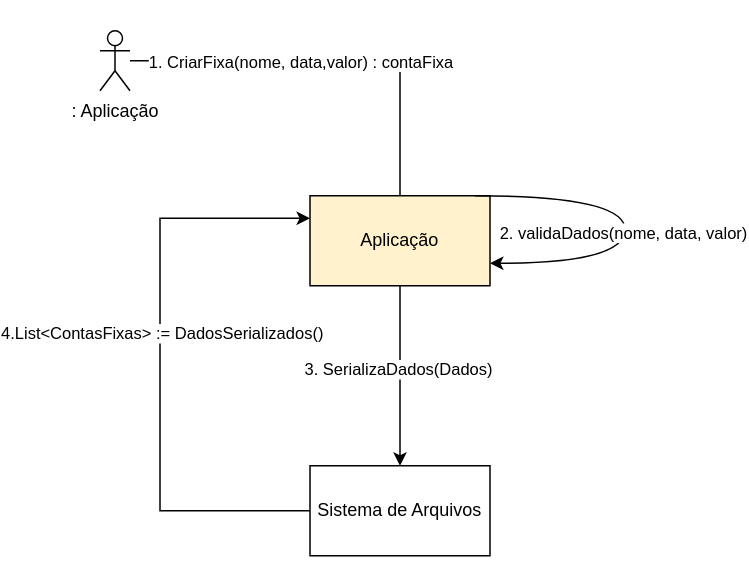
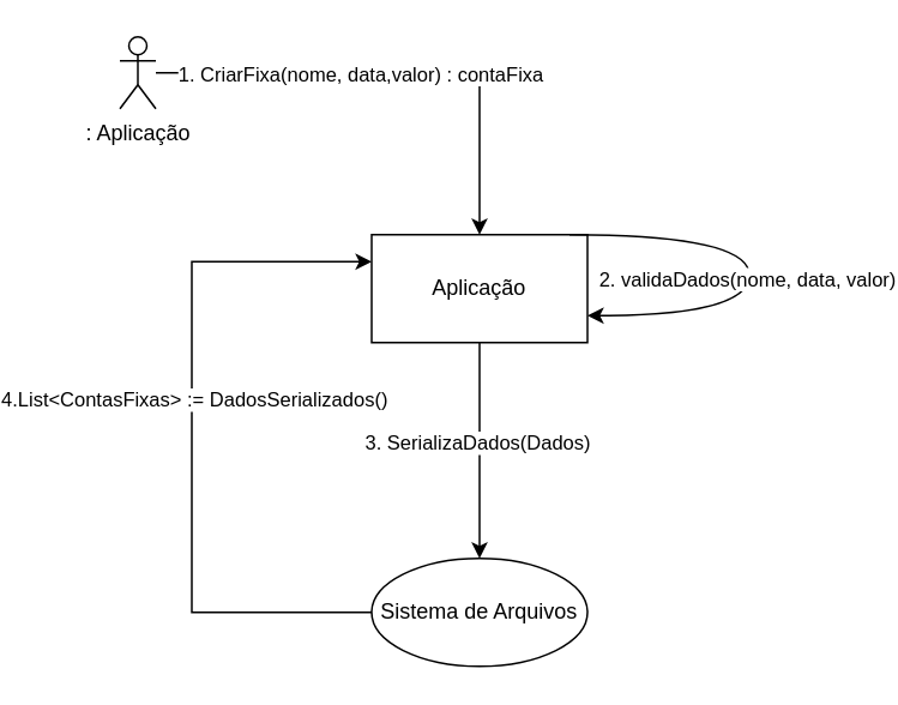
  <mxCell id="0" />
  <mxCell id="1" parent="0" />
- <mxCell id="2" style="edgeStyle=orthogonalEdgeStyle;rounded=0;orthogonalLoop=1;jettySize=auto;html=1;endArrow=none;" edge="1" parent="1" source="4" target="7"><mxGeometry relative="1" as="geometry" /></mxCell>
+ <mxCell id="2" style="edgeStyle=orthogonalEdgeStyle;rounded=0;orthogonalLoop=1;jettySize=auto;html=1;" edge="1" parent="1" source="4" target="7"><mxGeometry relative="1" as="geometry" /></mxCell>
  <mxCell id="3" value="1. CriarFixa(nome, data,valor) : contaFixa" style="edgeLabel;html=1;align=center;verticalAlign=middle;resizable=0;points=[];" vertex="1" connectable="0" parent="2"><mxGeometry x="-0.162" relative="1" as="geometry"><mxPoint as="offset" /></mxGeometry></mxCell>
  <mxCell id="4" value="&lt;div&gt;: Aplicação&lt;/div&gt;" style="shape=umlActor;verticalLabelPosition=bottom;verticalAlign=top;html=1;outlineConnect=0;" vertex="1" parent="1"><mxGeometry x="20" y="20" width="20" height="40" as="geometry" /></mxCell>
  <mxCell id="5" style="edgeStyle=orthogonalEdgeStyle;rounded=0;orthogonalLoop=1;jettySize=auto;html=1;" edge="1" parent="1" source="7" target="10"><mxGeometry relative="1" as="geometry" /></mxCell>
  <mxCell id="6" value="3. SerializaDados(Dados)" style="edgeLabel;html=1;align=center;verticalAlign=middle;resizable=0;points=[];" vertex="1" connectable="0" parent="5"><mxGeometry x="-0.078" y="-2" relative="1" as="geometry"><mxPoint as="offset" /></mxGeometry></mxCell>
- <mxCell id="7" value="Aplicação" style="rounded=0;whiteSpace=wrap;html=1;fillColor=#fff2cc;" vertex="1" parent="1"><mxGeometry x="160" y="130" width="120" height="60" as="geometry" /></mxCell>
+ <mxCell id="7" value="Aplicação" style="rounded=0;whiteSpace=wrap;html=1;" vertex="1" parent="1"><mxGeometry x="160" y="130" width="120" height="60" as="geometry" /></mxCell>
  <mxCell id="8" style="edgeStyle=elbowEdgeStyle;rounded=0;orthogonalLoop=1;jettySize=auto;html=1;elbow=vertical;entryX=0;entryY=0.25;entryDx=0;entryDy=0;" edge="1" parent="1" source="10" target="7"><mxGeometry relative="1" as="geometry"><mxPoint x="-40" y="190" as="targetPoint" /><Array as="points"><mxPoint x="60" y="340" /></Array></mxGeometry></mxCell>
  <mxCell id="9" value="4.List&amp;lt;ContasFixas&amp;gt; := DadosSerializados()&amp;nbsp;" style="edgeLabel;html=1;align=center;verticalAlign=middle;resizable=0;points=[];" vertex="1" connectable="0" parent="8"><mxGeometry x="0.107" y="-2" relative="1" as="geometry"><mxPoint as="offset" /></mxGeometry></mxCell>
- <mxCell id="10" value="Sistema de Arquivos" style="rounded=0;whiteSpace=wrap;html=1;" vertex="1" parent="1"><mxGeometry x="160" y="310" width="120" height="60" as="geometry" /></mxCell>
+ <mxCell id="10" value="Sistema de Arquivos" style="ellipse;whiteSpace=wrap;html=1;" vertex="1" parent="1"><mxGeometry x="160" y="310" width="120" height="60" as="geometry" /></mxCell>
  <mxCell id="11" value="" style="endArrow=classic;html=1;rounded=0;edgeStyle=orthogonalEdgeStyle;curved=1;entryX=1;entryY=0.75;entryDx=0;entryDy=0;" edge="1" parent="1" target="7"><mxGeometry width="50" height="50" relative="1" as="geometry"><mxPoint x="270" y="130" as="sourcePoint" /><mxPoint x="380" y="130" as="targetPoint" /><Array as="points"><mxPoint x="370" y="130" /><mxPoint x="370" y="175" /></Array></mxGeometry></mxCell>
  <mxCell id="12" value="2. validaDados(nome, data, valor)" style="edgeLabel;html=1;align=center;verticalAlign=middle;resizable=0;points=[];" vertex="1" connectable="0" parent="11"><mxGeometry x="0.058" y="-2" relative="1" as="geometry"><mxPoint as="offset" /></mxGeometry></mxCell>
